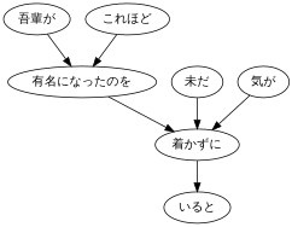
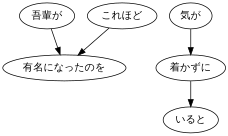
  digraph {
    n1 [label="吾輩が"]
    n2 [label="有名になったのを"]
    n3 [label="着かずに"]
    n4 [label="これほど"]
    n5 [label="いると"]
-   n6 [label="未だ"]
    n7 [label="気が"]
    n1 -> n2
-   n2 -> n3
    n3 -> n5
    n4 -> n2
-   n6 -> n3
    n7 -> n3
  }
